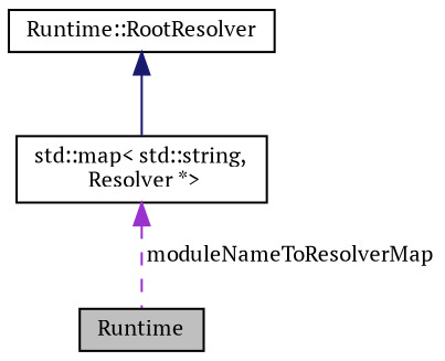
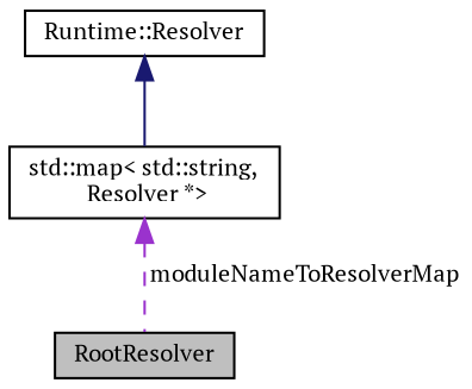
  digraph {
    fontname="PT Serif"
    node [color=black fillcolor=white fontname="PT Serif" fontsize=10 shape=record style=filled]
    edge [dir=back fontname="PT Serif" fontsize=10 labelfontname=Helvetica labelfontsize=10]
-   n1 [fillcolor=grey75 fontcolor=black height=0.2 label=Runtime width=0.4]
-   n2 [height=0.2 label="Runtime::RootResolver" width=0.4]
+   n1 [fillcolor=grey75 fontcolor=black height=0.2 label=RootResolver width=0.4]
+   n2 [height=0.2 label="Runtime::Resolver" width=0.4]
    n3 [height=0.2 label="std::map\< std::string,\l Resolver *\>" width=0.4]
    n2 -> n3 [color=midnightblue style=solid]
    n3 -> n1 [color=darkorchid3 label=" moduleNameToResolverMap" style=dashed]
  }
